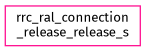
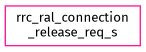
  digraph {
    rankdir=TB
    fontname="Fira Sans"
-   n1 [color=deeppink fillcolor=white fontname="Fira Sans" fontsize=10 height=0.2 label="rrc_ral_connection\l_release_release_s" shape=record style=filled width=0.4]
+   n1 [color=deeppink fillcolor=white fontname="Fira Sans" fontsize=10 height=0.2 label="rrc_ral_connection\l_release_req_s" shape=record style=filled width=0.4]
  }
